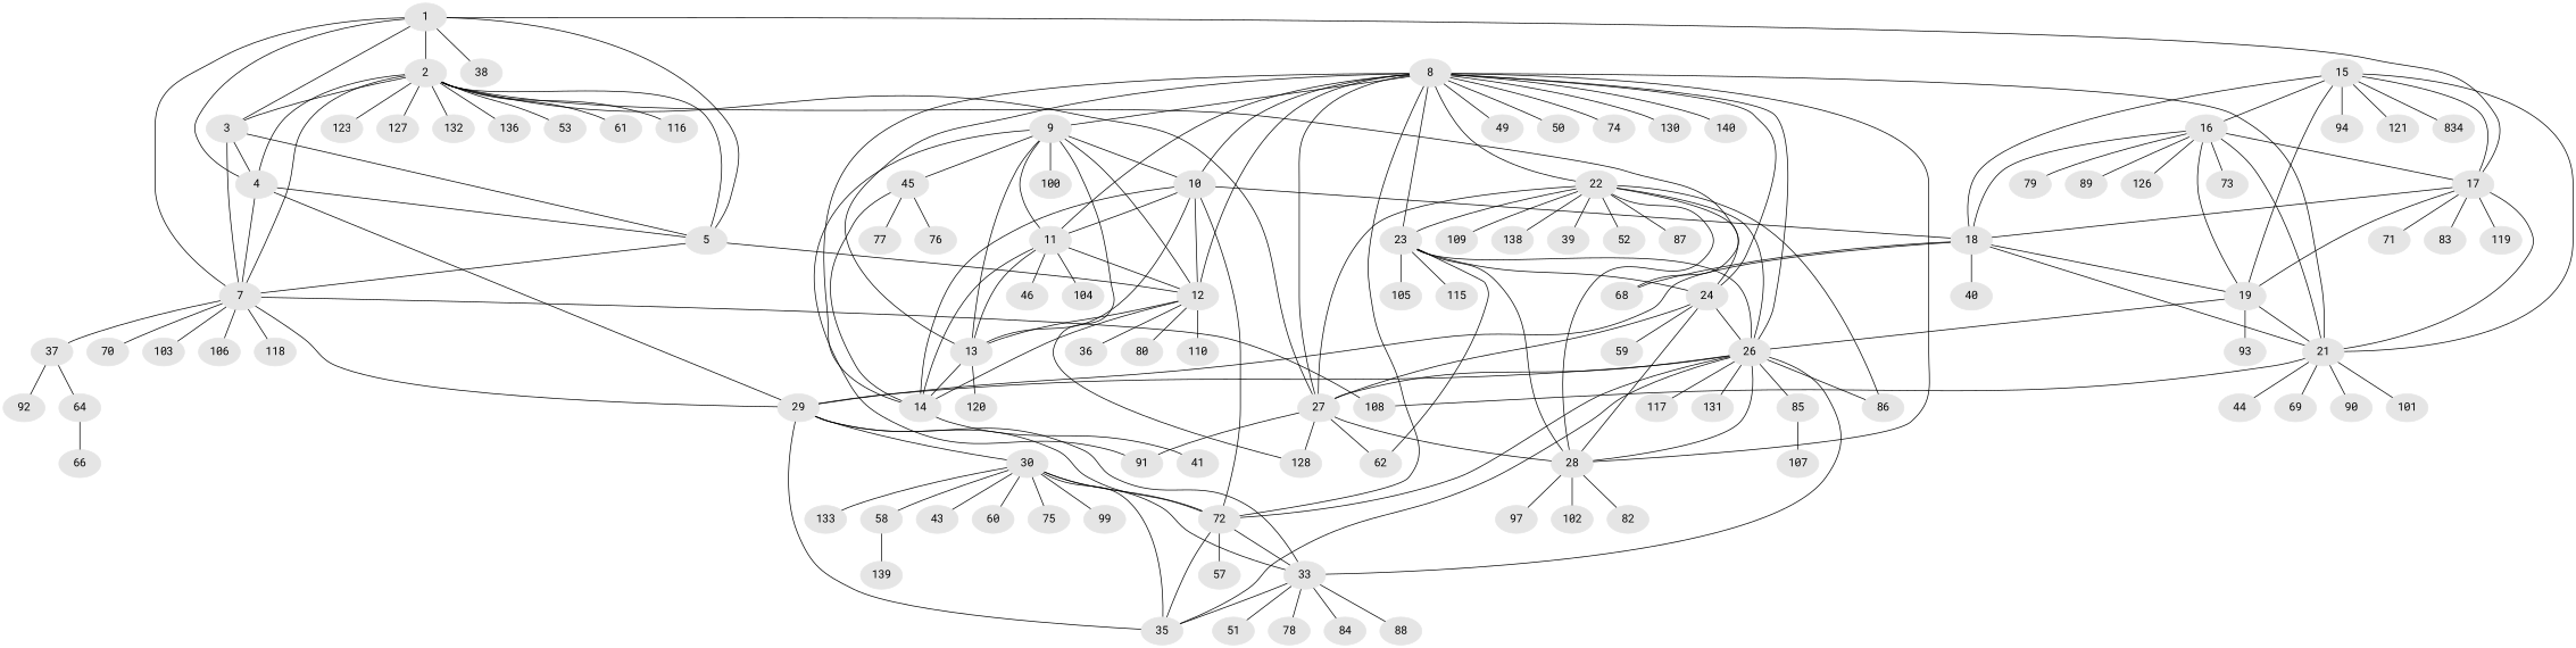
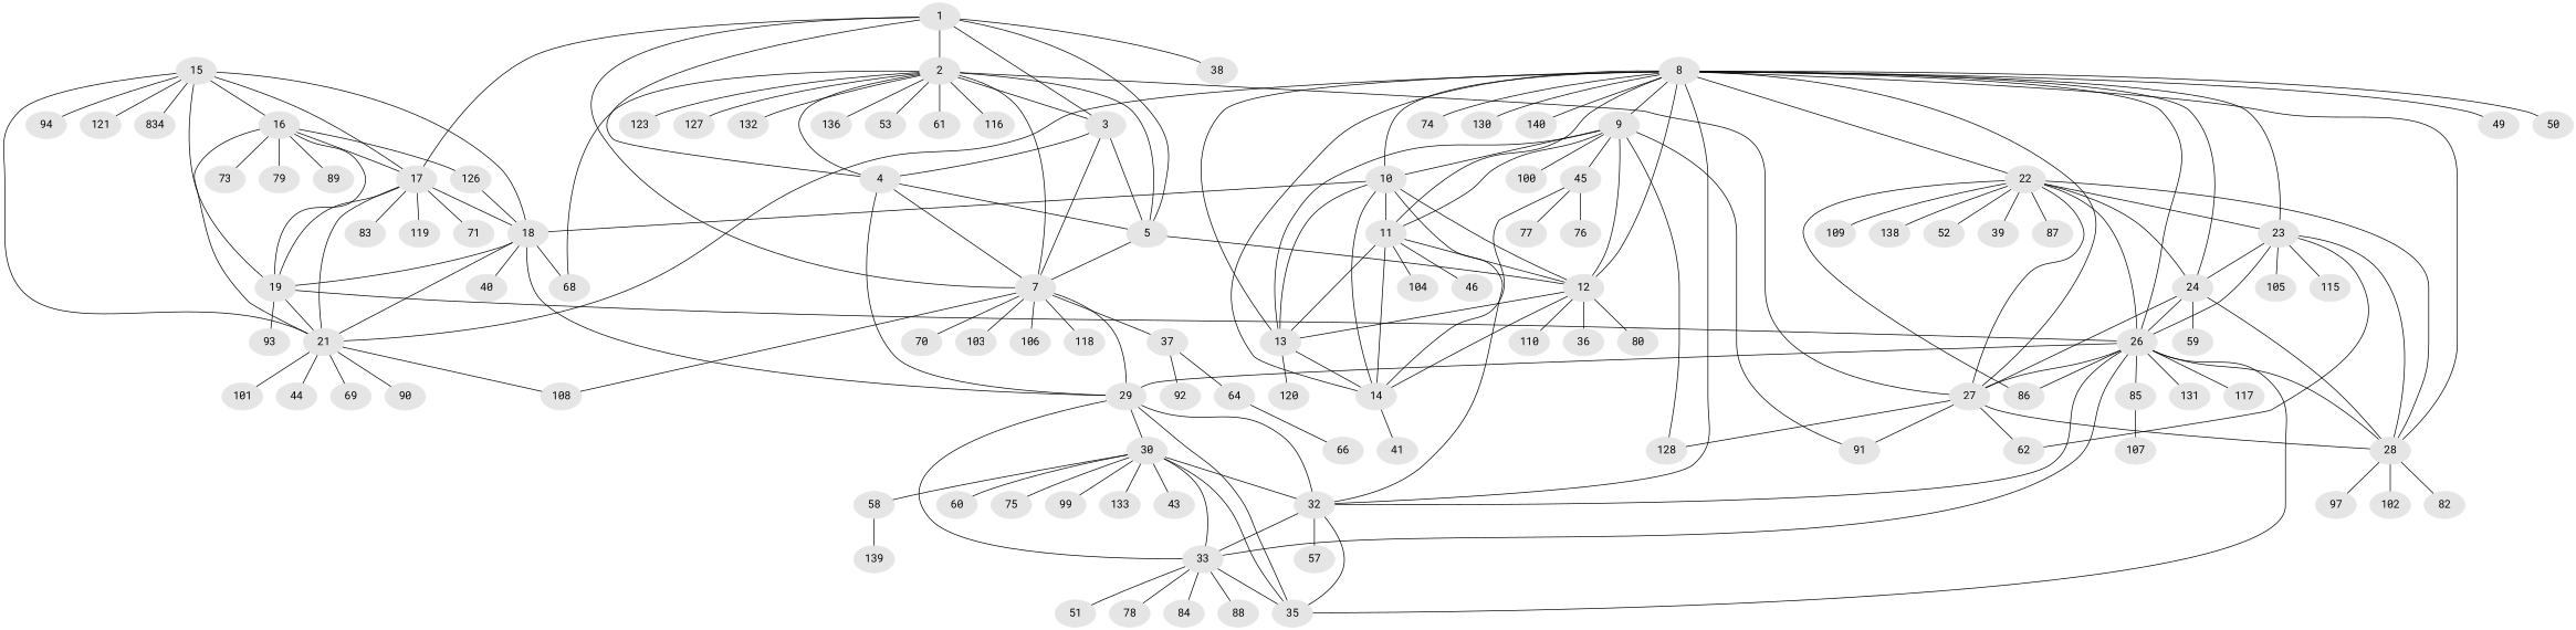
  graph {
    fontname="Roboto Mono"
    node [color=gray90 fontname="Roboto Mono" style=filled]
    edge [fontname="Roboto Mono"]
    1 [super="+42"]
    2 [super="+6"]
    3 [super="+96"]
    4 [super="+55"]
    5
    7 [super="+65"]
    17 [super="+63"]
    38
    27
    53
    61
    68
    116
    123
    127
    132
    136
    29
    12 [super="+113"]
    37
    70
    103
    106
    108
    118
    21 [super="+72"]
    18 [super="+111"]
    19 [super="+125"]
    71
    83
    119
    28 [super="+54"]
    91 [super="+114"]
    128
    62
-   32 [super="+47" label=72]
+   32 [super="+47"]
    30 [super="+34"]
    33 [super="+137"]
    35
    13
    14
    36
    80
    110
    64 [super="+124"]
    92
    8 [super="+25"]
    9 [super="+98"]
    10 [super="+129"]
    11 [super="+81"]
    22 [super="+122"]
    23 [super="+56"]
    24 [super="+48"]
    26 [super="+31"]
    49
    50
    74
    130
    140
    45
    100
    46
    104
    120
    41 [super="+135"]
    44
    69
    90
    101
    39
    52
    86
    87
    109
    138
    105
    115
    59
    85
    117
    131
    82
    97
    102
    57 [super="+67"]
    76
    77
    40
    15 [super="+20"]
    16 [super="+112"]
    94
    121
    n93 [label=834]
    73
    79
    89
    126
    93
    43
    58
    60
    75
    99
    133
    51
    78
    84
    88
    107
    139
    66 [super="+95"]
    1 -- 2 [weight=2]
    1 -- 3
    1 -- 4
    1 -- 5
    1 -- 7
    1 -- 17
    1 -- 38
    2 -- 3 [weight=2]
    2 -- 4 [weight=2]
    2 -- 5 [weight=2]
    2 -- 7 [weight=2]
    2 -- 27
    2 -- 53
    2 -- 61
    2 -- 68
    2 -- 116
    2 -- 123
    2 -- 127
    2 -- 132
    2 -- 136
    3 -- 4
    3 -- 5
    3 -- 7
    4 -- 5
    4 -- 7
    4 -- 29
    5 -- 7
    5 -- 12
    7 -- 29
    7 -- 37
    7 -- 70
    7 -- 103
    7 -- 106
    7 -- 108
    7 -- 118
    17 -- 21
    17 -- 18
    17 -- 19
    17 -- 71
    17 -- 83
    17 -- 119
    27 -- 28
    27 -- 91
    27 -- 128
    27 -- 62
    29 -- 32
    29 -- 30 [weight=2]
    29 -- 33
    29 -- 35
    12 -- 13
    12 -- 14
    12 -- 36
    12 -- 80
    12 -- 110
    37 -- 64
    37 -- 92
    21 -- 108
    21 -- 44
    21 -- 69
    21 -- 90
    21 -- 101
    18 -- 68
    18 -- 29
    18 -- 21
    18 -- 19
    18 -- 40
    19 -- 21
    19 -- 26
    19 -- 93
    28 -- 82
    28 -- 97
    28 -- 102
    32 -- 33
    32 -- 35
    32 -- 57
    30 -- 32 [weight=2]
    30 -- 33 [weight=2]
    30 -- 35 [weight=2]
    30 -- 43
    30 -- 58
    30 -- 60
    30 -- 75
    30 -- 99
    30 -- 133
    33 -- 35
    33 -- 51
    33 -- 78
    33 -- 84
    33 -- 88
    13 -- 14
    13 -- 120
    14 -- 41
    64 -- 66
    8 -- 27
    8 -- 12
    8 -- 21
    8 -- 28
    8 -- 32
    8 -- 13
    8 -- 14
    8 -- 9
    8 -- 10
    8 -- 11
    8 -- 22
    8 -- 23
    8 -- 24
    8 -- 26
    8 -- 49
    8 -- 50
    8 -- 74
    8 -- 130
    8 -- 140
    9 -- 12
    9 -- 91
    9 -- 128
    9 -- 13
    9 -- 10
    9 -- 11
    9 -- 45
    9 -- 100
    10 -- 12
    10 -- 18
    10 -- 32
    10 -- 13
    10 -- 14
    10 -- 11
    11 -- 12
    11 -- 13
    11 -- 14
    11 -- 46
    11 -- 104
    22 -- 27
    22 -- 28
    22 -- 23
    22 -- 24
    22 -- 26
    22 -- 39
    22 -- 52
    22 -- 86
    22 -- 87
    22 -- 109
    22 -- 138
    23 -- 28
    23 -- 62
    23 -- 24
    23 -- 26
    23 -- 105
    23 -- 115
    24 -- 27
    24 -- 28
    24 -- 26
    24 -- 59
    26 -- 27
    26 -- 29
    26 -- 28
    26 -- 32
    26 -- 33
    26 -- 35
    26 -- 86
    26 -- 85
    26 -- 117
    26 -- 131
    45 -- 14
    45 -- 76
    45 -- 77
    85 -- 107
    15 -- 17 [weight=2]
    15 -- 21 [weight=2]
    15 -- 18 [weight=2]
    15 -- 19 [weight=2]
    15 -- 16 [weight=2]
    15 -- 94
    15 -- 121
    15 -- n93
    16 -- 17
    16 -- 21
-   16 -- 18
+   126 -- 18
    16 -- 19
    16 -- 73
    16 -- 79
    16 -- 89
    16 -- 126
    58 -- 139
  }
